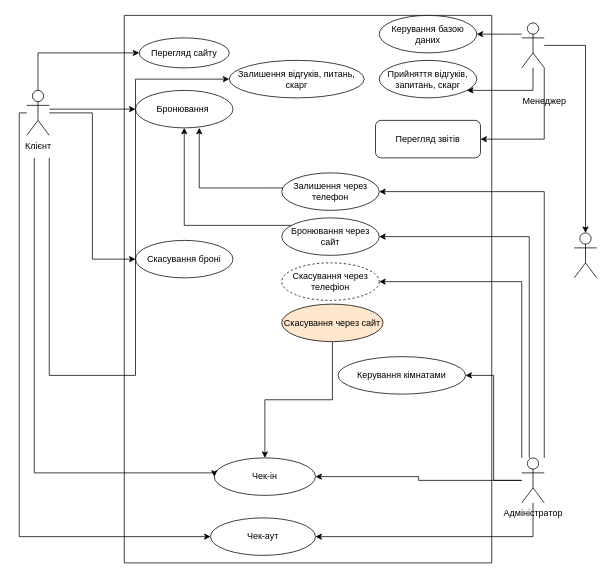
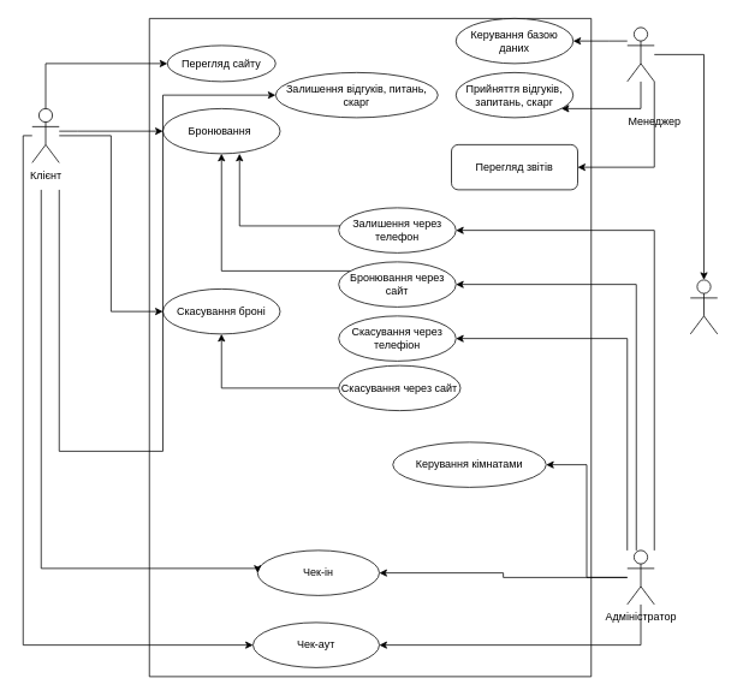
  <mxCell id="0" />
  <mxCell id="1" parent="0" />
  <mxCell id="2" value="" style="swimlane;startSize=0;" vertex="1" parent="1"><mxGeometry x="165" y="20" width="490" height="730" as="geometry" /></mxCell>
  <mxCell id="3" value="Перегляд сайту" style="ellipse;whiteSpace=wrap;html=1;" vertex="1" parent="2"><mxGeometry x="20" y="30" width="120" height="40" as="geometry" /></mxCell>
  <mxCell id="4" value="Бронювання&amp;nbsp;" style="ellipse;whiteSpace=wrap;html=1;" vertex="1" parent="2"><mxGeometry x="15" y="100" width="130" height="50" as="geometry" /></mxCell>
  <mxCell id="5" value="" style="edgeStyle=orthogonalEdgeStyle;rounded=0;orthogonalLoop=1;jettySize=auto;html=1;" edge="1" parent="2"><mxGeometry relative="1" as="geometry"><mxPoint x="231.273" y="230.077" as="sourcePoint" /><mxPoint x="100" y="150" as="targetPoint" /><Array as="points"><mxPoint x="100" y="230" /></Array></mxGeometry></mxCell>
  <mxCell id="6" value="Залишення через телефон" style="ellipse;whiteSpace=wrap;html=1;" vertex="1" parent="2"><mxGeometry x="210" y="210" width="130" height="50" as="geometry" /></mxCell>
- <mxCell id="7" value="Скасування через телефіон" style="ellipse;whiteSpace=wrap;html=1;dashed=1;" vertex="1" parent="2"><mxGeometry x="210" y="330" width="130" height="50" as="geometry" /></mxCell>
+ <mxCell id="7" value="Скасування через телефіон" style="ellipse;whiteSpace=wrap;html=1;" vertex="1" parent="2"><mxGeometry x="210" y="330" width="130" height="50" as="geometry" /></mxCell>
  <mxCell id="8" style="edgeStyle=orthogonalEdgeStyle;rounded=0;orthogonalLoop=1;jettySize=auto;html=1;" edge="1" parent="2" source="9" target="4"><mxGeometry relative="1" as="geometry"><Array as="points"><mxPoint x="80" y="280" /></Array></mxGeometry></mxCell>
  <mxCell id="9" value="Бронювання через сайт" style="ellipse;whiteSpace=wrap;html=1;" vertex="1" parent="2"><mxGeometry x="210" y="270" width="130" height="50" as="geometry" /></mxCell>
- <mxCell id="10" value="" style="edgeStyle=orthogonalEdgeStyle;rounded=0;orthogonalLoop=1;jettySize=auto;html=1;" edge="1" parent="2" source="11" target="17"><mxGeometry relative="1" as="geometry" /></mxCell>
- <mxCell id="11" value="Скасування через сайт" style="ellipse;whiteSpace=wrap;html=1;fillColor=#ffe6cc;" vertex="1" parent="2"><mxGeometry x="210" y="385" width="135" height="50" as="geometry" /></mxCell>
+ <mxCell id="10" value="" style="edgeStyle=orthogonalEdgeStyle;rounded=0;orthogonalLoop=1;jettySize=auto;html=1;" edge="1" parent="2" source="11" target="12"><mxGeometry relative="1" as="geometry" /></mxCell>
+ <mxCell id="11" value="Скасування через сайт" style="ellipse;whiteSpace=wrap;html=1;" vertex="1" parent="2"><mxGeometry x="210" y="385" width="135" height="50" as="geometry" /></mxCell>
  <mxCell id="12" value="Скасування броні" style="ellipse;whiteSpace=wrap;html=1;" vertex="1" parent="2"><mxGeometry x="15" y="300" width="130" height="50" as="geometry" /></mxCell>
  <mxCell id="13" value="Залишення відгуків, питань, скарг" style="ellipse;whiteSpace=wrap;html=1;" vertex="1" parent="2"><mxGeometry x="140" y="60" width="180" height="50" as="geometry" /></mxCell>
  <mxCell id="14" value="Керування базою даних" style="ellipse;whiteSpace=wrap;html=1;" vertex="1" parent="2"><mxGeometry x="340" width="130" height="50" as="geometry" /></mxCell>
  <mxCell id="15" value="Прийняття відгуків, запитань, скарг" style="ellipse;whiteSpace=wrap;html=1;" vertex="1" parent="2"><mxGeometry x="340" y="60" width="130" height="50" as="geometry" /></mxCell>
  <mxCell id="16" value="Перегляд звітів" style="whiteSpace=wrap;html=1;rounded=1;" vertex="1" parent="2"><mxGeometry x="335" y="140" width="140" height="50" as="geometry" /></mxCell>
  <mxCell id="17" value="Чек-ін" style="ellipse;whiteSpace=wrap;html=1;" vertex="1" parent="2"><mxGeometry x="120" y="590" width="135" height="50" as="geometry" /></mxCell>
  <mxCell id="18" value="Чек-аут" style="ellipse;whiteSpace=wrap;html=1;" vertex="1" parent="2"><mxGeometry x="115" y="670" width="140" height="50" as="geometry" /></mxCell>
- <mxCell id="19" value="Керування кімнатами" style="ellipse;whiteSpace=wrap;html=1;" vertex="1" parent="2"><mxGeometry x="285" y="455" width="170" height="50" as="geometry" /></mxCell>
+ <mxCell id="19" value="Керування кімнатами" style="ellipse;whiteSpace=wrap;html=1;" vertex="1" parent="2"><mxGeometry x="270" y="470" width="170" height="50" as="geometry" /></mxCell>
  <mxCell id="20" style="edgeStyle=orthogonalEdgeStyle;rounded=0;orthogonalLoop=1;jettySize=auto;html=1;entryX=0;entryY=0.5;entryDx=0;entryDy=0;" edge="1" parent="1" source="24" target="3"><mxGeometry relative="1" as="geometry"><Array as="points"><mxPoint x="50" y="70" /></Array></mxGeometry></mxCell>
  <mxCell id="21" value="" style="edgeStyle=orthogonalEdgeStyle;rounded=0;orthogonalLoop=1;jettySize=auto;html=1;" edge="1" parent="1" source="24" target="4"><mxGeometry relative="1" as="geometry"><Array as="points"><mxPoint x="85" y="145" /><mxPoint x="85" y="145" /></Array></mxGeometry></mxCell>
  <mxCell id="22" style="edgeStyle=orthogonalEdgeStyle;rounded=0;orthogonalLoop=1;jettySize=auto;html=1;entryX=0;entryY=0.5;entryDx=0;entryDy=0;" edge="1" parent="1" source="24" target="12"><mxGeometry relative="1" as="geometry" /></mxCell>
  <mxCell id="23" style="edgeStyle=orthogonalEdgeStyle;rounded=0;orthogonalLoop=1;jettySize=auto;html=1;entryX=0;entryY=0.5;entryDx=0;entryDy=0;" edge="1" parent="1" source="24" target="18"><mxGeometry relative="1" as="geometry"><Array as="points"><mxPoint x="25" y="150" /><mxPoint x="25" y="715" /></Array></mxGeometry></mxCell>
  <mxCell id="24" value="" style="shape=umlActor;verticalLabelPosition=bottom;verticalAlign=top;html=1;outlineConnect=0;" vertex="1" parent="1"><mxGeometry x="35" y="120" width="30" height="60" as="geometry" /></mxCell>
  <mxCell id="25" style="edgeStyle=orthogonalEdgeStyle;rounded=0;orthogonalLoop=1;jettySize=auto;html=1;entryX=0;entryY=0.5;entryDx=0;entryDy=0;" edge="1" parent="1" source="27" target="13"><mxGeometry relative="1" as="geometry"><Array as="points"><mxPoint x="65" y="500" /><mxPoint x="180" y="500" /></Array></mxGeometry></mxCell>
  <mxCell id="26" style="edgeStyle=orthogonalEdgeStyle;rounded=0;orthogonalLoop=1;jettySize=auto;html=1;entryX=0;entryY=0.5;entryDx=0;entryDy=0;" edge="1" parent="1" source="27" target="17"><mxGeometry relative="1" as="geometry"><Array as="points"><mxPoint x="45" y="630" /><mxPoint x="285" y="630" /></Array></mxGeometry></mxCell>
  <mxCell id="27" value="Клієнт" style="text;html=1;align=center;verticalAlign=middle;resizable=0;points=[];autosize=1;strokeColor=none;fillColor=none;" vertex="1" parent="1"><mxGeometry x="20" y="180" width="60" height="30" as="geometry" /></mxCell>
  <mxCell id="28" value="Actor" style="shape=umlActor;verticalLabelPosition=middle;verticalAlign=middle;html=1;labelPosition=right;align=left;fontColor=none;noLabel=1;" vertex="1" parent="1"><mxGeometry x="765" y="310" width="30" height="60" as="geometry" /></mxCell>
  <mxCell id="29" style="edgeStyle=orthogonalEdgeStyle;rounded=0;orthogonalLoop=1;jettySize=auto;html=1;entryX=1;entryY=0.5;entryDx=0;entryDy=0;" edge="1" parent="1" source="35" target="6"><mxGeometry relative="1" as="geometry"><Array as="points"><mxPoint x="725" y="255" /></Array></mxGeometry></mxCell>
  <mxCell id="30" style="edgeStyle=orthogonalEdgeStyle;rounded=0;orthogonalLoop=1;jettySize=auto;html=1;entryX=1;entryY=0.5;entryDx=0;entryDy=0;" edge="1" parent="1" source="35" target="9"><mxGeometry relative="1" as="geometry"><Array as="points"><mxPoint x="705" y="315" /></Array></mxGeometry></mxCell>
  <mxCell id="31" style="edgeStyle=orthogonalEdgeStyle;rounded=0;orthogonalLoop=1;jettySize=auto;html=1;entryX=1;entryY=0.5;entryDx=0;entryDy=0;" edge="1" parent="1" source="35" target="7"><mxGeometry relative="1" as="geometry"><Array as="points"><mxPoint x="695" y="375" /></Array></mxGeometry></mxCell>
  <mxCell id="32" style="edgeStyle=orthogonalEdgeStyle;rounded=0;orthogonalLoop=1;jettySize=auto;html=1;entryX=1;entryY=0.5;entryDx=0;entryDy=0;" edge="1" parent="1" source="35" target="19"><mxGeometry relative="1" as="geometry" /></mxCell>
  <mxCell id="33" style="edgeStyle=orthogonalEdgeStyle;rounded=0;orthogonalLoop=1;jettySize=auto;html=1;entryX=1;entryY=0.5;entryDx=0;entryDy=0;" edge="1" parent="1" source="35" target="17"><mxGeometry relative="1" as="geometry" /></mxCell>
  <mxCell id="34" style="edgeStyle=orthogonalEdgeStyle;rounded=0;orthogonalLoop=1;jettySize=auto;html=1;entryX=1;entryY=0.5;entryDx=0;entryDy=0;" edge="1" parent="1" source="35" target="18"><mxGeometry relative="1" as="geometry"><Array as="points"><mxPoint x="710" y="715" /></Array></mxGeometry></mxCell>
  <mxCell id="35" value="Адміністратор" style="shape=umlActor;verticalLabelPosition=bottom;verticalAlign=top;html=1;fontColor=default;" vertex="1" parent="1"><mxGeometry x="695" y="610" width="30" height="60" as="geometry" /></mxCell>
  <mxCell id="36" style="edgeStyle=orthogonalEdgeStyle;rounded=0;orthogonalLoop=1;jettySize=auto;html=1;entryX=1;entryY=0.5;entryDx=0;entryDy=0;" edge="1" parent="1" source="39" target="14"><mxGeometry relative="1" as="geometry"><Array as="points"><mxPoint x="675" y="45" /><mxPoint x="675" y="45" /></Array></mxGeometry></mxCell>
  <mxCell id="37" style="edgeStyle=orthogonalEdgeStyle;rounded=0;orthogonalLoop=1;jettySize=auto;html=1;" edge="1" parent="1" source="39" target="15"><mxGeometry relative="1" as="geometry"><Array as="points"><mxPoint x="710" y="120" /></Array></mxGeometry></mxCell>
  <mxCell id="38" style="edgeStyle=orthogonalEdgeStyle;rounded=0;orthogonalLoop=1;jettySize=auto;html=1;entryX=1;entryY=0.5;entryDx=0;entryDy=0;" edge="1" parent="1" source="39" target="16"><mxGeometry relative="1" as="geometry"><Array as="points"><mxPoint x="725" y="185" /></Array></mxGeometry></mxCell>
  <mxCell id="39" value="Actor" style="shape=umlActor;verticalLabelPosition=bottom;verticalAlign=top;html=1;fontColor=none;noLabel=1;" vertex="1" parent="1"><mxGeometry x="695" y="30" width="30" height="60" as="geometry" /></mxCell>
  <mxCell id="40" value="Менеджер" style="text;html=1;align=center;verticalAlign=middle;resizable=0;points=[];autosize=1;strokeColor=none;fillColor=none;" vertex="1" parent="1"><mxGeometry x="685" y="120" width="80" height="30" as="geometry" /></mxCell>
  <mxCell id="41" style="edgeStyle=orthogonalEdgeStyle;rounded=0;orthogonalLoop=1;jettySize=auto;html=1;entryX=0.5;entryY=0;entryDx=0;entryDy=0;entryPerimeter=0;" edge="1" parent="1" source="39" target="28"><mxGeometry relative="1" as="geometry" /></mxCell>
